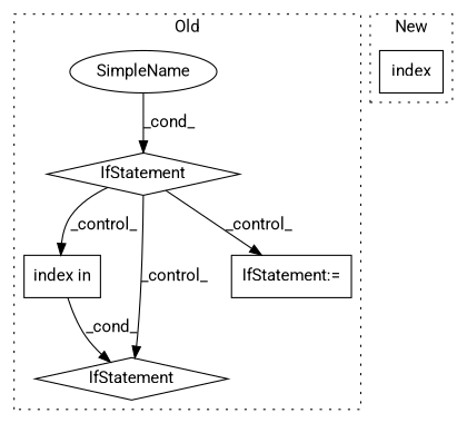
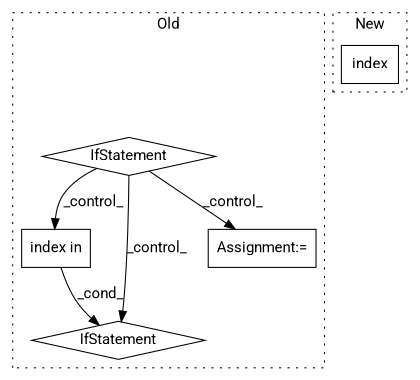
  digraph {
    fontname=Roboto
    node [a=25 fontname=Roboto shape=box]
    edge [fontname=Roboto]
    n1 [a=108 l=25 label="index in" s=11086]
    n2 [l="12,2" label=IfStatement s="11074,11111" shape=diamond]
-   n3 [a=42 label=SimpleName shape=ellipse]
-   n4 [a=7 l=1 label="IfStatement:=" s=10963]
+   n4 [a=7 l=1 label="Assignment:=" s=10963]
    n5 [l="10,2" label=IfStatement s="10876,10927" shape=diamond]
    n6 [a=32 l="6,1" label=index s="10774,10787"]
    subgraph cluster_1 {
      label=Old
      style=dotted
      n1
      n2
-     n3
      n4
      n5
    }
    subgraph cluster_2 {
      label=New
      style=dotted
      n6
    }
    n1 -> n2 [label=_cond_]
-   n3 -> n5 [label=_cond_]
    n5 -> n1 [label=_control_]
    n5 -> n2 [label=_control_]
    n5 -> n4 [label=_control_]
  }
